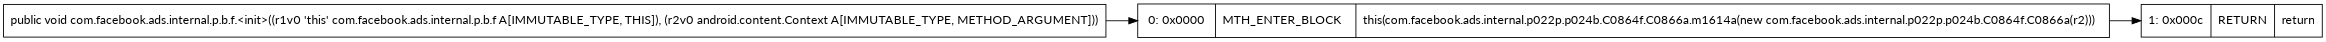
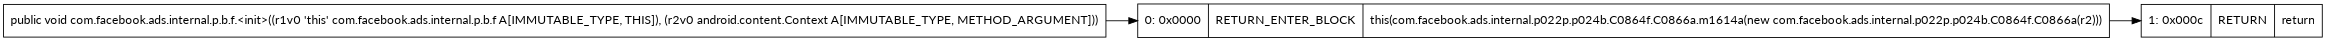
  digraph {
    rankdir=LR
    fontname=Lato
    node [shape=record fontname=Lato]
    edge [fontname=Lato]
-   n1 [label="{0\:\ 0x0000|MTH_ENTER_BLOCK\l|this(com.facebook.ads.internal.p022p.p024b.C0864f.C0866a.m1614a(new com.facebook.ads.internal.p022p.p024b.C0864f.C0866a(r2)))\l}"]
+   n1 [label="{0\:\ 0x0000|RETURN_ENTER_BLOCK\l|this(com.facebook.ads.internal.p022p.p024b.C0864f.C0866a.m1614a(new com.facebook.ads.internal.p022p.p024b.C0864f.C0866a(r2)))\l}"]
    n2 [label="{1\:\ 0x000c|RETURN\l|return\l}"]
    n3 [label="{public void com.facebook.ads.internal.p.b.f.\<init\>((r1v0 'this' com.facebook.ads.internal.p.b.f A[IMMUTABLE_TYPE, THIS]), (r2v0 android.content.Context A[IMMUTABLE_TYPE, METHOD_ARGUMENT])) }"]
    n1 -> n2
    n3 -> n1
  }
